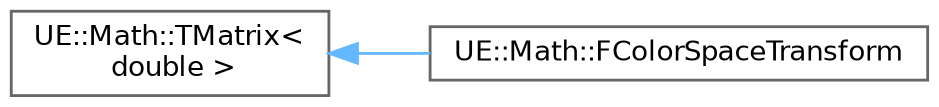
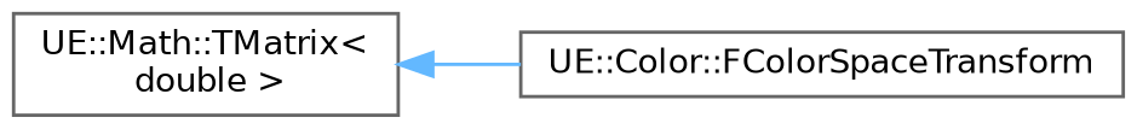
  digraph {
    rankdir=LR
    node [color=grey40 fillcolor=white fontname=Helvetica fontsize=10 shape=box style=filled]
    n1 [height=0.2 label="UE::Math::TMatrix\<\l double \>" width=0.4]
-   n2 [height=0.2 label="UE::Math::FColorSpaceTransform" width=0.4]
+   n2 [height=0.2 label="UE::Color::FColorSpaceTransform" width=0.4]
    n1 -> n2 [color=steelblue1 dir=back fontname=Helvetica fontsize=10 labelfontname=Helvetica labelfontsize=10 style=solid]
  }
